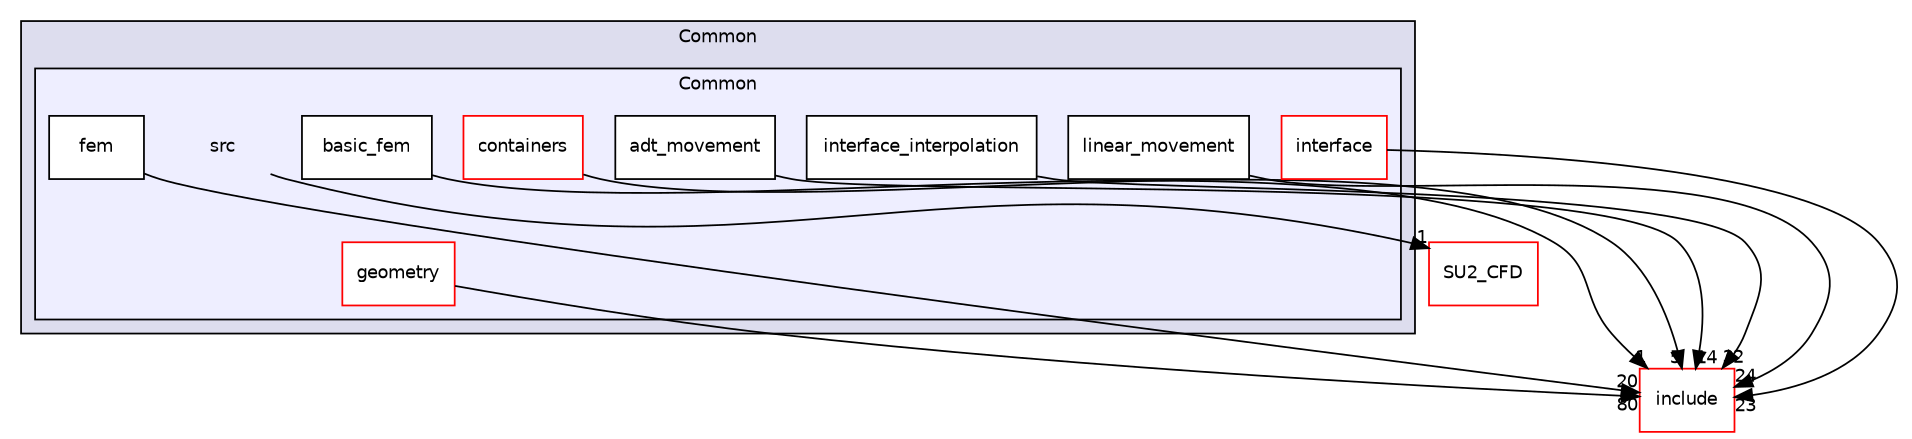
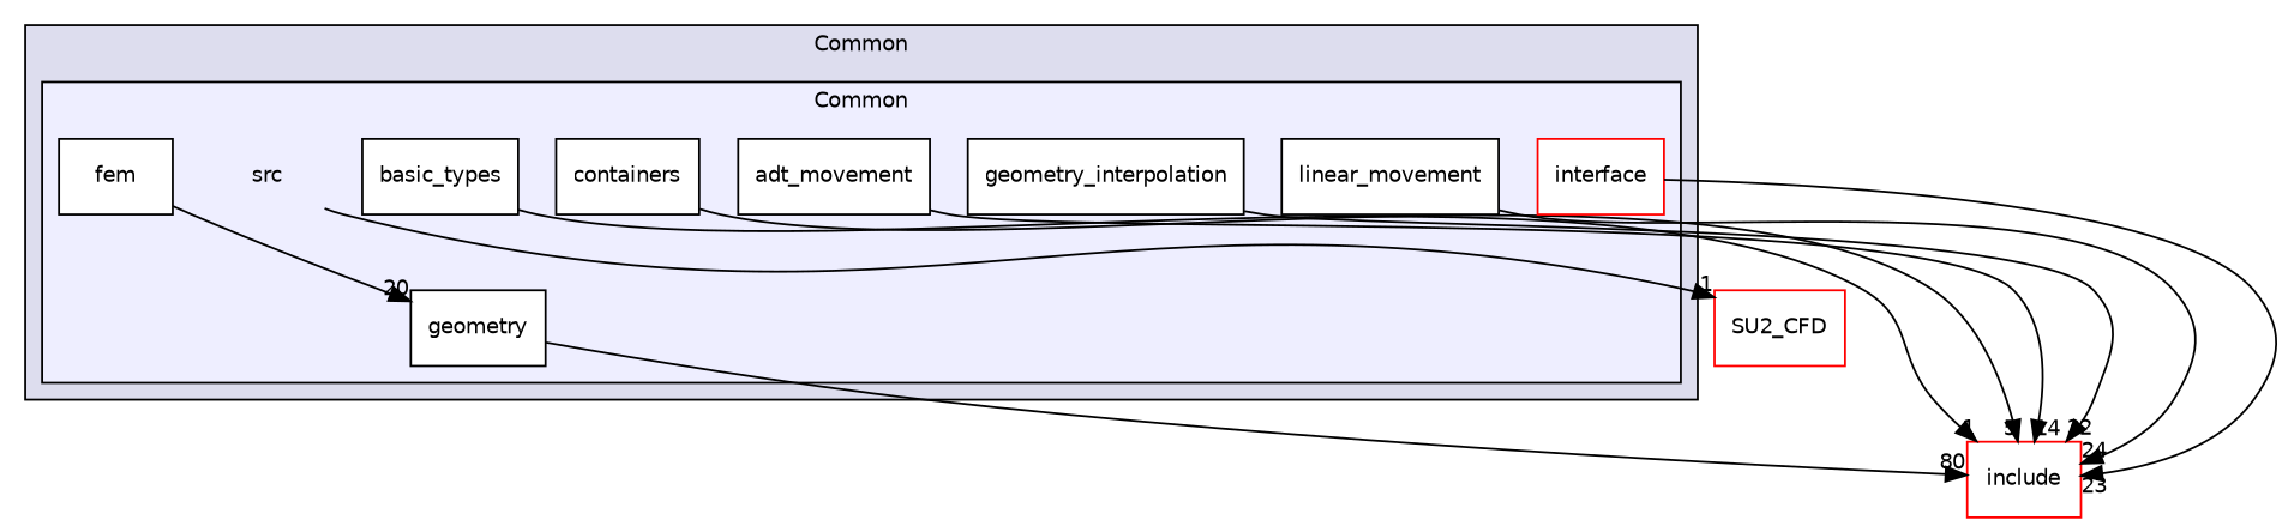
  digraph {
    compound=true
    node [fontname=Helvetica fontsize=10 shape=box color=black fillcolor=white style=filled]
    edge [headlabel=1 labeldistance=1.5 labelfontname=Helvetica labelfontsize=10]
    n1 [label=src shape=plaintext color="" fillcolor="" style=""]
-   n2 [label=basic_fem]
-   n3 [color=red label=containers]
+   n2 [label=basic_types]
+   n3 [label=containers]
    n4 [label=fem]
-   n5 [color=red label=geometry]
+   n5 [label=geometry]
    n6 [label=adt_movement]
-   n7 [label=interface_interpolation]
+   n7 [label=geometry_interpolation]
    n8 [label=linear_movement]
    n9 [color=red label=interface]
    n10 [color=red label=SU2_CFD]
    n11 [color=red label=include]
    subgraph cluster_1 {
      bgcolor="#ddddee"
      fontname=Helvetica
      fontsize=10
      label=Common
      pencolor=black
      subgraph cluster_2 {
        bgcolor="#eeeeff"
        fontname=Helvetica
        fontsize=10
        label=Common
        pencolor=black
        n1
        n2
        n3
        n4
        n5
        n6
        n7
        n8
        n9
      }
    }
    n1 -> n10
    n2 -> n11
    n3 -> n11 [headlabel=5]
-   n4 -> n11 [headlabel=20]
+   n4 -> n5 [headlabel=20]
    n5 -> n11 [headlabel=80]
    n6 -> n11 [headlabel=14]
    n7 -> n11 [headlabel=32]
    n8 -> n11 [headlabel=24]
    n9 -> n11 [headlabel=23]
  }
